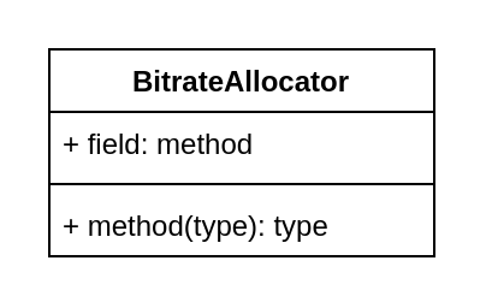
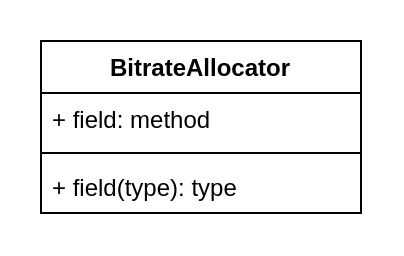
  <mxCell id="0" />
  <mxCell id="1" parent="0" />
  <mxCell id="2" value="BitrateAllocator" style="swimlane;fontStyle=1;align=center;verticalAlign=top;childLayout=stackLayout;horizontal=1;startSize=26;horizontalStack=0;resizeParent=1;resizeParentMax=0;resizeLast=0;collapsible=1;marginBottom=0;" vertex="1" parent="1"><mxGeometry x="20" y="20" width="160" height="86" as="geometry" /></mxCell>
  <mxCell id="3" value="+ field: method" style="text;strokeColor=none;fillColor=none;align=left;verticalAlign=top;spacingLeft=4;spacingRight=4;overflow=hidden;rotatable=0;points=[[0,0.5],[1,0.5]];portConstraint=eastwest;" vertex="1" parent="2"><mxGeometry y="26" width="160" height="26" as="geometry" /></mxCell>
  <mxCell id="4" value="" style="line;strokeWidth=1;fillColor=none;align=left;verticalAlign=middle;spacingTop=-1;spacingLeft=3;spacingRight=3;rotatable=0;labelPosition=right;points=[];portConstraint=eastwest;" vertex="1" parent="2"><mxGeometry y="52" width="160" height="8" as="geometry" /></mxCell>
- <mxCell id="5" value="+ method(type): type" style="text;strokeColor=none;fillColor=none;align=left;verticalAlign=top;spacingLeft=4;spacingRight=4;overflow=hidden;rotatable=0;points=[[0,0.5],[1,0.5]];portConstraint=eastwest;" vertex="1" parent="2"><mxGeometry y="60" width="160" height="26" as="geometry" /></mxCell>
+ <mxCell id="5" value="+ field(type): type" style="text;strokeColor=none;fillColor=none;align=left;verticalAlign=top;spacingLeft=4;spacingRight=4;overflow=hidden;rotatable=0;points=[[0,0.5],[1,0.5]];portConstraint=eastwest;" vertex="1" parent="2"><mxGeometry y="60" width="160" height="26" as="geometry" /></mxCell>
